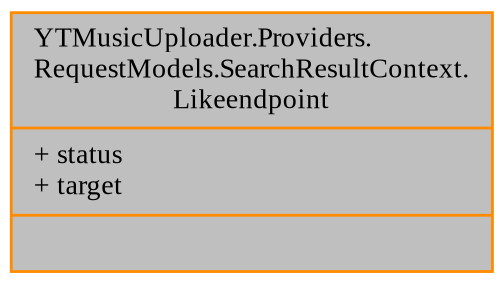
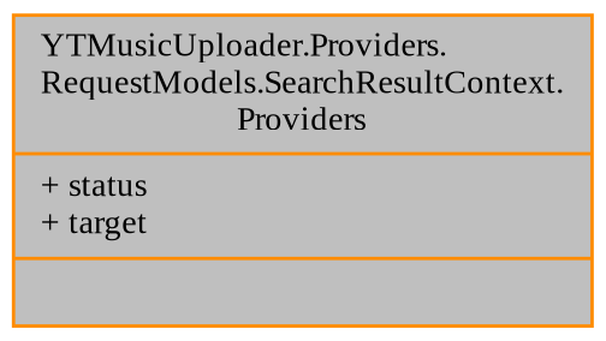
  digraph {
    fontname="Liberation Serif"
-   n1 [color=darkorange fillcolor=grey75 fontcolor=black fontname="Liberation Serif" fontsize=10 height=0.2 label="{YTMusicUploader.Providers.\lRequestModels.SearchResultContext.\lLikeendpoint\n|+ status\l+ target\l|}" shape=record style=filled width=0.4]
+   n1 [color=darkorange fillcolor=grey75 fontcolor=black fontname="Liberation Serif" fontsize=10 height=0.2 label="{YTMusicUploader.Providers.\lRequestModels.SearchResultContext.\lProviders\n|+ status\l+ target\l|}" shape=record style=filled width=0.4]
  }
